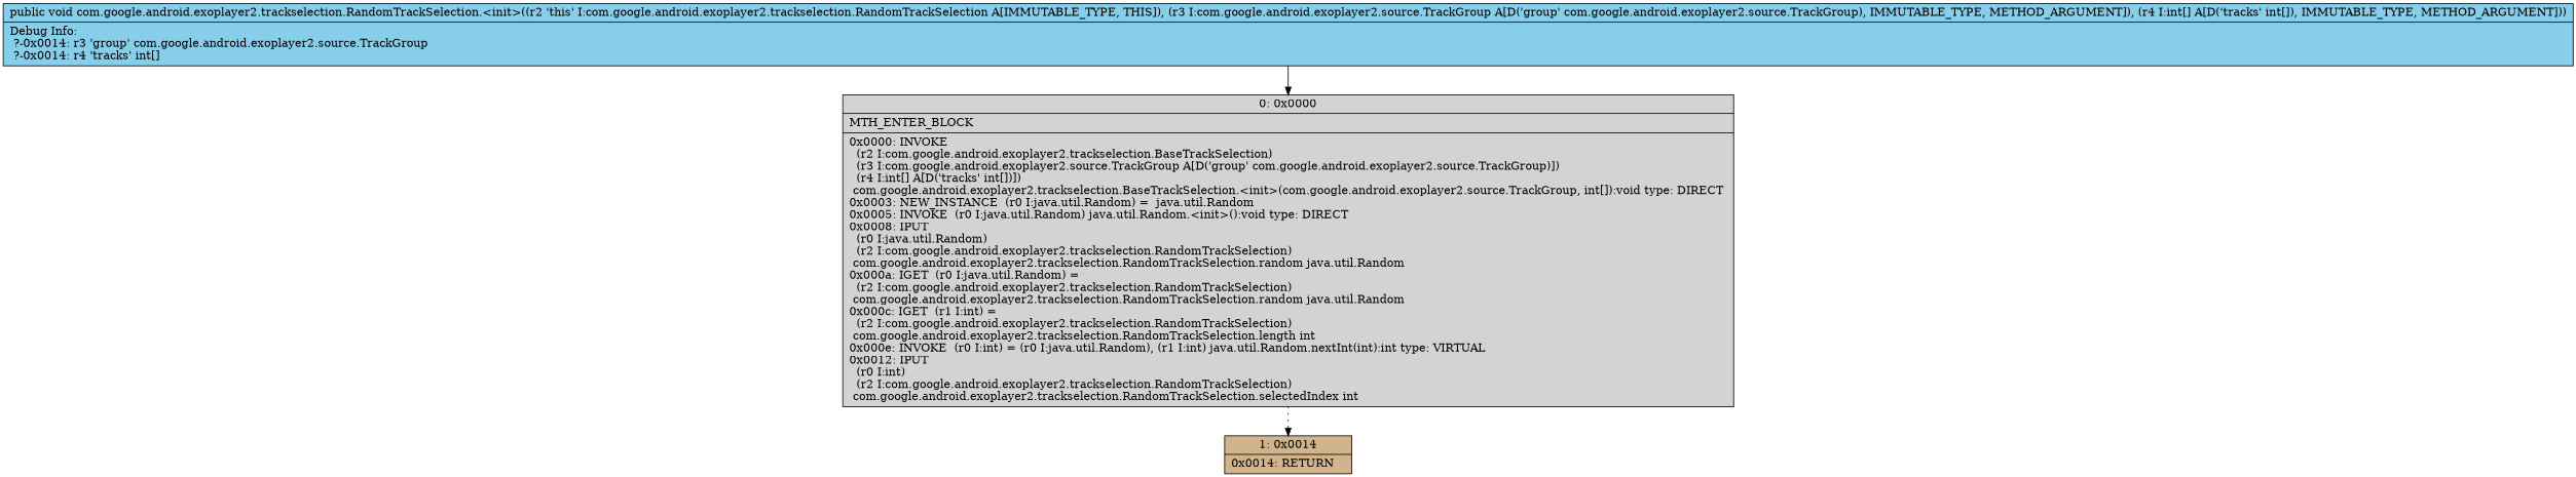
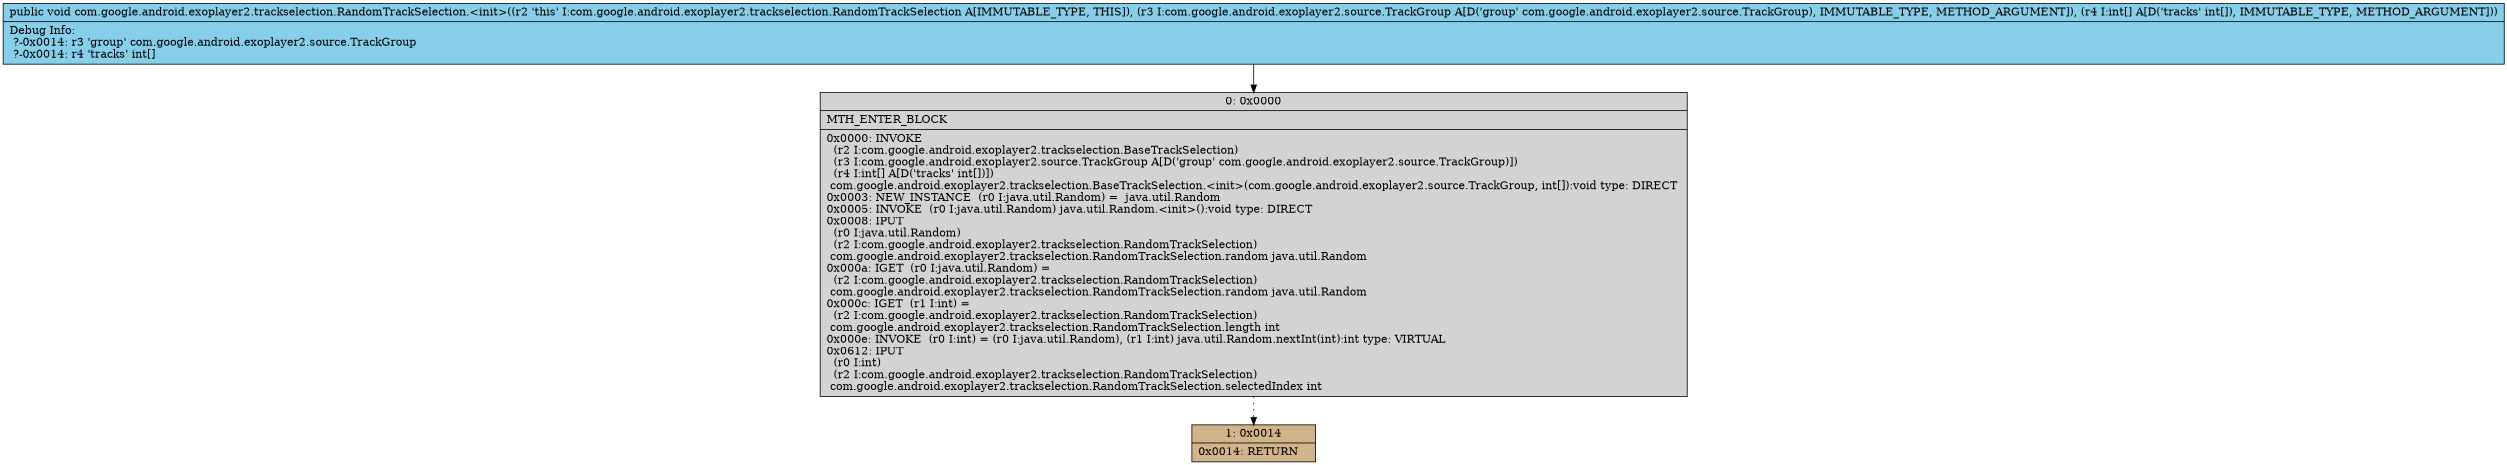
  digraph {
    node [shape=record style=filled]
-   n1 [label="{0\:\ 0x0000|MTH_ENTER_BLOCK\l|0x0000: INVOKE  \l  (r2 I:com.google.android.exoplayer2.trackselection.BaseTrackSelection)\l  (r3 I:com.google.android.exoplayer2.source.TrackGroup A[D('group' com.google.android.exoplayer2.source.TrackGroup)])\l  (r4 I:int[] A[D('tracks' int[])])\l com.google.android.exoplayer2.trackselection.BaseTrackSelection.\<init\>(com.google.android.exoplayer2.source.TrackGroup, int[]):void type: DIRECT \l0x0003: NEW_INSTANCE  (r0 I:java.util.Random) =  java.util.Random \l0x0005: INVOKE  (r0 I:java.util.Random) java.util.Random.\<init\>():void type: DIRECT \l0x0008: IPUT  \l  (r0 I:java.util.Random)\l  (r2 I:com.google.android.exoplayer2.trackselection.RandomTrackSelection)\l com.google.android.exoplayer2.trackselection.RandomTrackSelection.random java.util.Random \l0x000a: IGET  (r0 I:java.util.Random) = \l  (r2 I:com.google.android.exoplayer2.trackselection.RandomTrackSelection)\l com.google.android.exoplayer2.trackselection.RandomTrackSelection.random java.util.Random \l0x000c: IGET  (r1 I:int) = \l  (r2 I:com.google.android.exoplayer2.trackselection.RandomTrackSelection)\l com.google.android.exoplayer2.trackselection.RandomTrackSelection.length int \l0x000e: INVOKE  (r0 I:int) = (r0 I:java.util.Random), (r1 I:int) java.util.Random.nextInt(int):int type: VIRTUAL \l0x0012: IPUT  \l  (r0 I:int)\l  (r2 I:com.google.android.exoplayer2.trackselection.RandomTrackSelection)\l com.google.android.exoplayer2.trackselection.RandomTrackSelection.selectedIndex int \l}" fillcolor=lightgrey]
+   n1 [label="{0\:\ 0x0000|MTH_ENTER_BLOCK\l|0x0000: INVOKE  \l  (r2 I:com.google.android.exoplayer2.trackselection.BaseTrackSelection)\l  (r3 I:com.google.android.exoplayer2.source.TrackGroup A[D('group' com.google.android.exoplayer2.source.TrackGroup)])\l  (r4 I:int[] A[D('tracks' int[])])\l com.google.android.exoplayer2.trackselection.BaseTrackSelection.\<init\>(com.google.android.exoplayer2.source.TrackGroup, int[]):void type: DIRECT \l0x0003: NEW_INSTANCE  (r0 I:java.util.Random) =  java.util.Random \l0x0005: INVOKE  (r0 I:java.util.Random) java.util.Random.\<init\>():void type: DIRECT \l0x0008: IPUT  \l  (r0 I:java.util.Random)\l  (r2 I:com.google.android.exoplayer2.trackselection.RandomTrackSelection)\l com.google.android.exoplayer2.trackselection.RandomTrackSelection.random java.util.Random \l0x000a: IGET  (r0 I:java.util.Random) = \l  (r2 I:com.google.android.exoplayer2.trackselection.RandomTrackSelection)\l com.google.android.exoplayer2.trackselection.RandomTrackSelection.random java.util.Random \l0x000c: IGET  (r1 I:int) = \l  (r2 I:com.google.android.exoplayer2.trackselection.RandomTrackSelection)\l com.google.android.exoplayer2.trackselection.RandomTrackSelection.length int \l0x000e: INVOKE  (r0 I:int) = (r0 I:java.util.Random), (r1 I:int) java.util.Random.nextInt(int):int type: VIRTUAL \l0x0612: IPUT  \l  (r0 I:int)\l  (r2 I:com.google.android.exoplayer2.trackselection.RandomTrackSelection)\l com.google.android.exoplayer2.trackselection.RandomTrackSelection.selectedIndex int \l}" fillcolor=lightgrey]
    n2 [label="{1\:\ 0x0014|0x0014: RETURN   \l}" fillcolor=tan]
    n3 [label="{public void com.google.android.exoplayer2.trackselection.RandomTrackSelection.\<init\>((r2 'this' I:com.google.android.exoplayer2.trackselection.RandomTrackSelection A[IMMUTABLE_TYPE, THIS]), (r3 I:com.google.android.exoplayer2.source.TrackGroup A[D('group' com.google.android.exoplayer2.source.TrackGroup), IMMUTABLE_TYPE, METHOD_ARGUMENT]), (r4 I:int[] A[D('tracks' int[]), IMMUTABLE_TYPE, METHOD_ARGUMENT]))  | Debug Info:\l  ?\-0x0014: r3 'group' com.google.android.exoplayer2.source.TrackGroup\l  ?\-0x0014: r4 'tracks' int[]\l}" fillcolor=skyblue]
    n1 -> n2 [style=dotted]
    n3 -> n1 [style=solid]
  }
